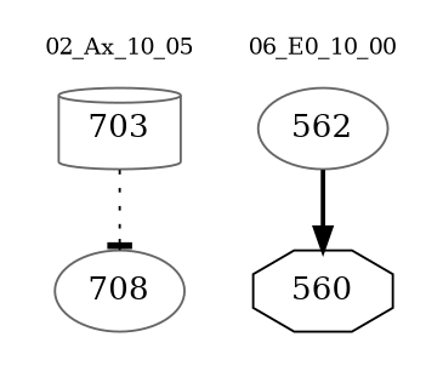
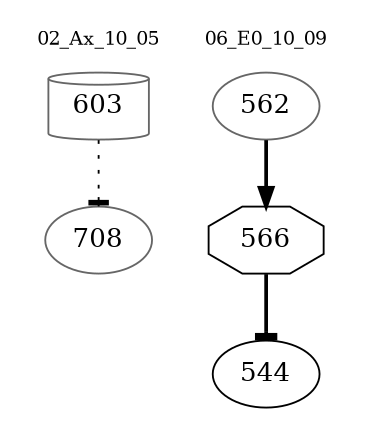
  digraph {
    node [color=gray40 shape=ellipse]
    edge [arrowhead=tee color=black style=bold]
-   n1 [label=703 shape=cylinder]
+   n1 [label=603 shape=cylinder]
    n2 [label=708]
-   n3 [color=black label=560 shape=octagon]
+   n3 [color=black label=566 shape=octagon]
+   n4 [color=black label=544]
    n5 [label=562]
    subgraph cluster_1 {
      color=white
      fontsize=10
      label="02_Ax_10_05"
      n1
      n2
    }
    subgraph cluster_2 {
      color=white
      fontsize=10
-     label="06_E0_10_00"
+     label="06_E0_10_09"
      n3
+     n4
      n5
    }
    n1 -> n2 [style=dotted]
+   n3 -> n4
    n5 -> n3 [arrowhead=normal]
  }
